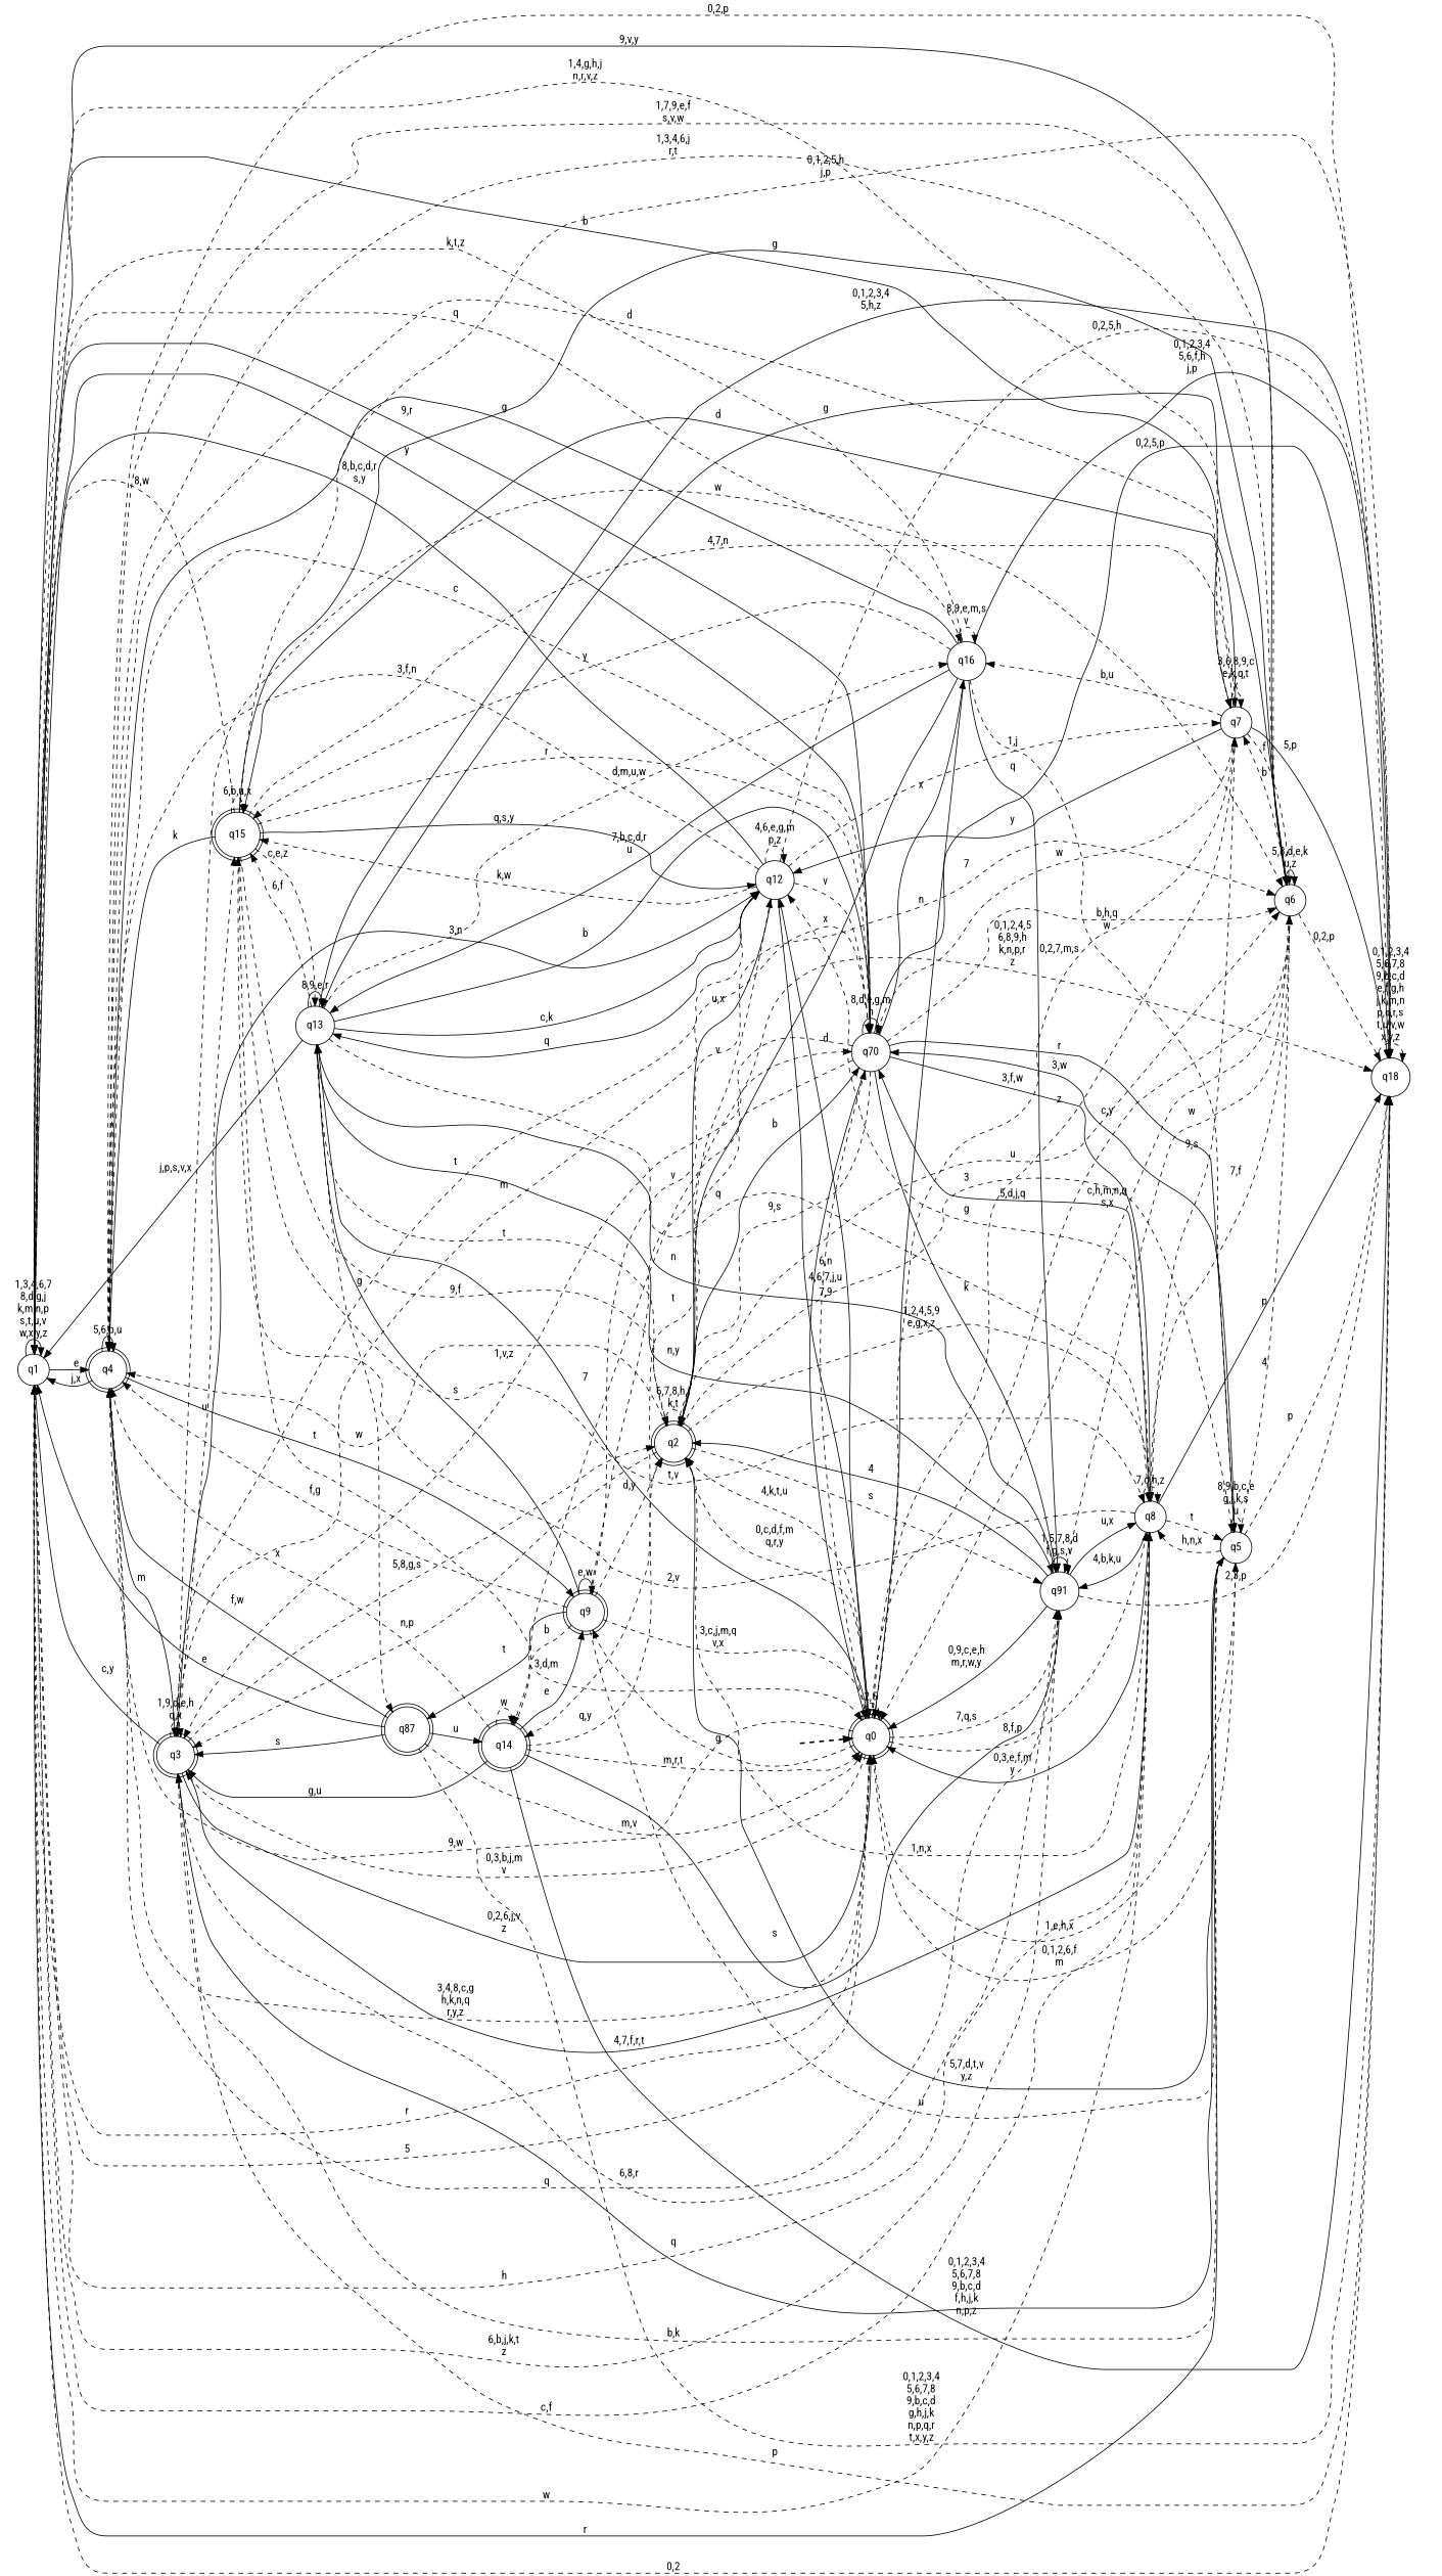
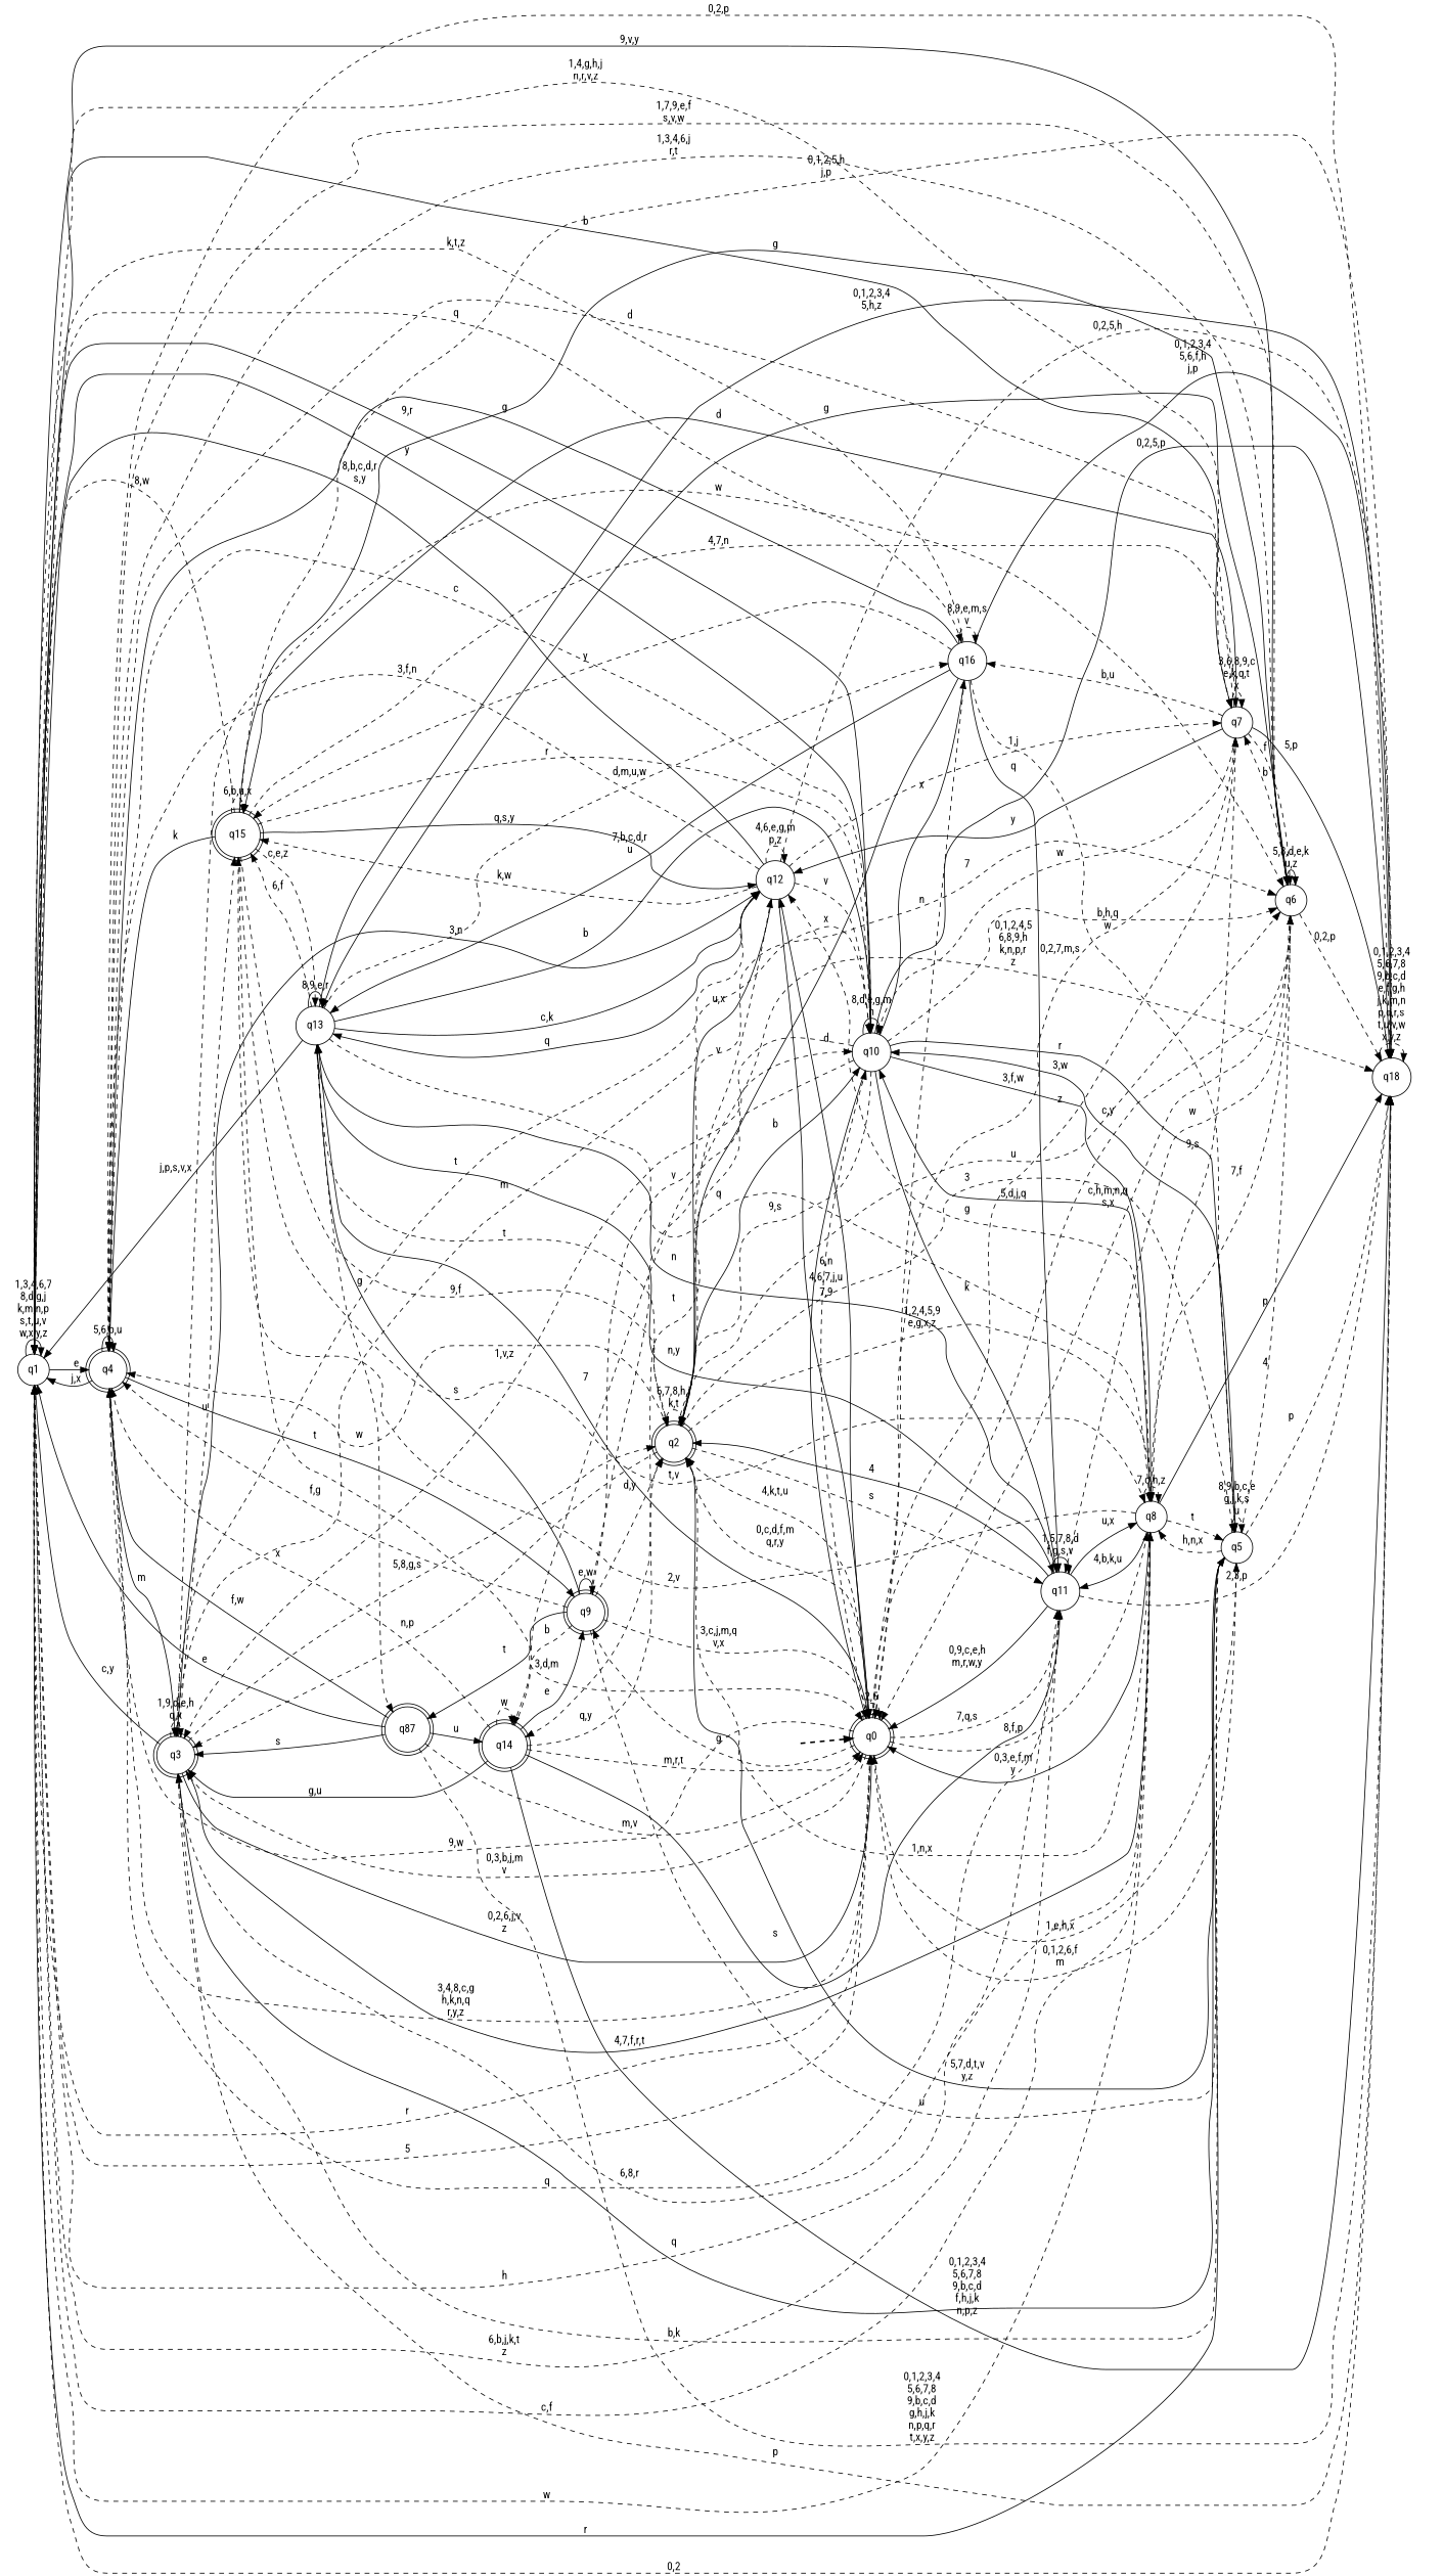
  digraph {
    fontname="Roboto Condensed"
    rankdir=LR
    node [fontname="Roboto Condensed" shape=circle style=filled color=black fillcolor=white]
    edge [fontname="Roboto Condensed" style=dashed]
    __start0 [height=0 shape=none style=invis width=0 color="" fillcolor=""]
    n2 [label=q0 shape=doublecircle style="rounded,filled"]
    n3 [label=q1]
    n4 [label=q2 shape=doublecircle style="rounded,filled"]
    n5 [label=q3 shape=doublecircle style="rounded,filled"]
    n6 [label=q4 shape=doublecircle style="rounded,filled"]
    n7 [label=q5]
    n8 [label=q6]
    n9 [label=q7]
    n10 [label=q8]
    n11 [label=q9 shape=doublecircle style="rounded,filled"]
-   n12 [label=q70]
-   n13 [label=q91]
+   n12 [label=q10]
+   n13 [label=q11]
    n14 [label=q12]
    n15 [label=q16]
    n16 [label=q18]
    n17 [label=q15 shape=doublecircle style="rounded,filled"]
    n18 [label=q13]
    n19 [label=q14 shape=doublecircle style="rounded,filled"]
    n20 [label=q87 shape=doublecircle style="rounded,filled"]
    subgraph cluster_1 {
      nodesep=0.15
      ranksep=0.15
      style=invis
      __start0
      n2
    }
    __start0 -> n2 [penwidth=2]
    n2 -> n2 [label="2,5"]
    n2 -> n3 [label=r]
    n2 -> n4 [label="4,k,t,u"]
    n2 -> n5 [label="0,3,b,j,m\nv"]
    n2 -> n6 [label="9,w"]
    n2 -> n7 [label="1,e,h,x"]
    n2 -> n8 [label="c,y"]
    n2 -> n9 [label=z]
    n2 -> n10 [label="8,f,p"]
    n2 -> n11 [label=g]
    n2 -> n12 [label="6,n"]
    n2 -> n13 [label="7,q,s"]
    n2 -> n14 [label=d style=solid]
    n3 -> n2 [label=5]
    n3 -> n3 [label="1,3,4,6,7\n8,d,g,j\nk,m,n,p\ns,t,u,v\nw,x,y,z" style=solid]
    n3 -> n6 [label=e style=solid]
    n3 -> n9 [label=b style=solid]
    n3 -> n10 [label="c,f"]
    n3 -> n12 [label="9,r" style=solid]
    n3 -> n13 [label=h]
    n3 -> n15 [label=q]
    n3 -> n16 [label="0,2"]
    n4 -> n2 [label="0,c,d,f,m\nq,r,y"]
    n4 -> n4 [label="6,7,8,h,j\nk,t"]
    n4 -> n5 [label="n,p"]
    n4 -> n6 [label=w]
    n4 -> n7 [label=3]
    n4 -> n8 [label=u]
    n4 -> n10 [label="1,2,4,5,9\ne,g,x,z"]
    n4 -> n12 [label=b style=solid]
    n4 -> n13 [label=s]
    n4 -> n14 [label=v]
    n5 -> n2 [label="0,2,6,j,v\nz" style=solid]
    n5 -> n3 [label="c,y" style=solid]
    n5 -> n4 [label="5,8,g,s"]
    n5 -> n5 [label="1,9,d,e,h\nq,x"]
    n5 -> n7 [label="b,k"]
    n5 -> n8 [label=w]
    n5 -> n10 [label="4,7,f,r,t" style=solid]
    n5 -> n12 [label=m]
    n5 -> n14 [label="3,n" style=solid]
    n5 -> n16 [label=p]
    n5 -> n17 [label=u]
    n6 -> n2 [label="3,4,8,c,g\nh,k,n,q\nr,y,z"]
    n6 -> n3 [label="j,x" style=solid]
    n6 -> n5 [label=m style=solid]
    n6 -> n6 [label="5,6,b,u" style=solid]
    n6 -> n8 [label="1,7,9,e,f\ns,v,w"]
    n6 -> n9 [label=d]
    n6 -> n11 [label=t style=solid]
    n6 -> n16 [label="0,2,p"]
    n7 -> n2 [label="0,1,2,6,f\nm"]
    n7 -> n3 [label=r style=solid]
    n7 -> n4 [label="5,7,d,t,v\ny,z" style=solid]
    n7 -> n5 [label=q style=solid]
    n7 -> n7 [label="8,9,b,c,e\ng,j,k,s\nu"]
    n7 -> n8 [label=4]
    n7 -> n10 [label="h,n,x"]
    n7 -> n12 [label="3,w" style=solid]
    n7 -> n16 [label=p]
    n8 -> n2 [label="c,h,m,n,q\ns,x"]
    n8 -> n3 [label="9,v,y" style=solid]
    n8 -> n6 [label="1,3,4,6,j\nr,t"]
    n8 -> n8 [label="5,8,d,e,k\nu,z" style=solid]
    n8 -> n9 [label=b]
    n8 -> n10 [label="7,f"]
    n8 -> n13 [label=w]
    n8 -> n16 [label="0,2,p"]
    n8 -> n18 [label=g style=solid]
    n9 -> n2 [label="0,2,7,m,s"]
    n9 -> n3 [label="1,4,g,h,j\nn,r,v,z"]
    n9 -> n8 [label=f]
    n9 -> n9 [label="3,6,8,9,c\ne,k,q,t\nx"]
    n9 -> n12 [label=w]
    n9 -> n14 [label=y style=solid]
    n9 -> n15 [label="b,u"]
    n9 -> n16 [label="5,p" style=solid]
    n9 -> n17 [label=d style=solid]
    n10 -> n2 [label="0,3,e,f,m\ny" style=solid]
    n10 -> n3 [label=w]
    n10 -> n4 [label="1,n,x"]
    n10 -> n5 [label="6,8,r"]
    n10 -> n7 [label=t]
    n10 -> n9 [label="9,s"]
    n10 -> n10 [label="7,c,h,z"]
    n10 -> n12 [label="5,d,j,q" style=solid]
    n10 -> n13 [label="4,b,k,u" style=solid]
    n10 -> n14 [label=g]
    n10 -> n16 [label=p style=solid]
    n10 -> n17 [label="2,v"]
    n11 -> n2 [label="3,c,j,m,q\nv,x"]
    n11 -> n4 [label="d,y"]
    n11 -> n6 [label="f,g"]
    n11 -> n7 [label=u]
    n11 -> n8 [label=7]
    n11 -> n11 [label="e,w" style=solid]
    n11 -> n16 [label="0,1,2,4,5\n6,8,9,h\nk,n,p,r\nz"]
    n11 -> n18 [label=s style=solid]
    n11 -> n19 [label=b]
    n11 -> n20 [label=t style=solid]
    n12 -> n2 [label="4,6,7,j,u" style=solid]
    n12 -> n3 [label=y style=solid]
    n12 -> n4 [label="9,s"]
    n12 -> n5 [label="1,v,z"]
    n12 -> n6 [label=c]
    n12 -> n7 [label=r style=solid]
    n12 -> n8 [label="b,h,q"]
    n12 -> n10 [label="3,f,w" style=solid]
    n12 -> n12 [label="8,d,e,g,m\nn" style=solid]
    n12 -> n13 [label=k style=solid]
    n12 -> n15 [label=x style=solid]
    n12 -> n16 [label="0,2,5,p" style=solid]
    n12 -> n19 [label=t]
    n13 -> n2 [label="0,9,c,e,h\nm,r,w,y" style=solid]
    n13 -> n3 [label="6,b,j,k,t\nz"]
    n13 -> n4 [label=4 style=solid]
    n13 -> n6 [label=q]
    n13 -> n10 [label="u,x" style=solid]
    n13 -> n13 [label="1,5,7,8,d\nf,g,s,v" style=solid]
    n13 -> n16 [label="2,3,p"]
    n13 -> n18 [label=n style=solid]
    n14 -> n2 [label="7,9" style=solid]
    n14 -> n3 [label="8,b,c,d,r\ns,y" style=solid]
    n14 -> n4 [label="u,x" style=solid]
    n14 -> n5 [label=t]
    n14 -> n6 [label="3,f,n"]
    n14 -> n9 [label="1,j"]
    n14 -> n12 [label=v]
    n14 -> n14 [label="4,6,e,g,m\np,z"]
    n14 -> n16 [label="0,2,5,h"]
    n14 -> n17 [label="k,w"]
    n14 -> n18 [label=q style=solid]
-   n15 -> n2 [label=n style=solid]
+   n15 -> n2 [label=n]
    n15 -> n3 [label="k,t,z"]
    n15 -> n4 [label=x style=solid]
    n15 -> n6 [label=g style=solid]
    n15 -> n7 [label=w]
    n15 -> n13 [label=q style=solid]
    n15 -> n15 [label="8,9,e,m,s\nv"]
    n15 -> n16 [label="0,1,2,3,4\n5,6,f,h\nj,p" style=solid]
    n15 -> n17 [label=y]
    n15 -> n18 [label="7,b,c,d,r\nu" style=solid]
    n16 -> n16 [label="0,1,2,3,4\n5,6,7,8\n9,b,c,d\ne,f,g,h\nj,k,m,n\np,q,r,s\nt,u,v,w\nx,y,z"]
    n17 -> n2 [label="3,d,m"]
    n17 -> n3 [label="8,w"]
    n17 -> n4 [label="9,f"]
    n17 -> n6 [label=k style=solid]
    n17 -> n8 [label=g style=solid]
    n17 -> n9 [label="4,7,n"]
    n17 -> n10 [label="t,v"]
    n17 -> n12 [label=r]
    n17 -> n14 [label="q,s,y" style=solid]
    n17 -> n16 [label="0,1,2,5,h\nj,p"]
    n17 -> n17 [label="6,b,u,x"]
    n17 -> n18 [label="c,e,z"]
    n18 -> n2 [label=7 style=solid]
    n18 -> n3 [label="j,p,s,v,x" style=solid]
    n18 -> n4 [label=t]
    n18 -> n10 [label=q]
    n18 -> n12 [label=b style=solid]
    n18 -> n13 [label="n,y" style=solid]
    n18 -> n14 [label="c,k" style=solid]
    n18 -> n15 [label="d,m,u,w"]
    n18 -> n16 [label="0,1,2,3,4\n5,h,z" style=solid]
    n18 -> n17 [label="6,f"]
    n18 -> n18 [label="8,9,e,r" style=solid]
    n18 -> n20 [label=g]
    n19 -> n2 [label="m,r,t"]
    n19 -> n4 [label="q,y"]
    n19 -> n5 [label="g,u" style=solid]
    n19 -> n6 [label=x]
    n19 -> n11 [label=e style=solid]
    n19 -> n12 [label=v]
    n19 -> n13 [label=s style=solid]
    n19 -> n16 [label="0,1,2,3,4\n5,6,7,8\n9,b,c,d\nf,h,j,k\nn,p,z" style=solid]
    n19 -> n19 [label=w]
    n20 -> n2 [label="m,v"]
    n20 -> n3 [label=e style=solid]
    n20 -> n5 [label=s style=solid]
    n20 -> n6 [label="f,w" style=solid]
    n20 -> n16 [label="0,1,2,3,4\n5,6,7,8\n9,b,c,d\ng,h,j,k\nn,p,q,r\nt,x,y,z"]
    n20 -> n19 [label=u style=solid]
  }
